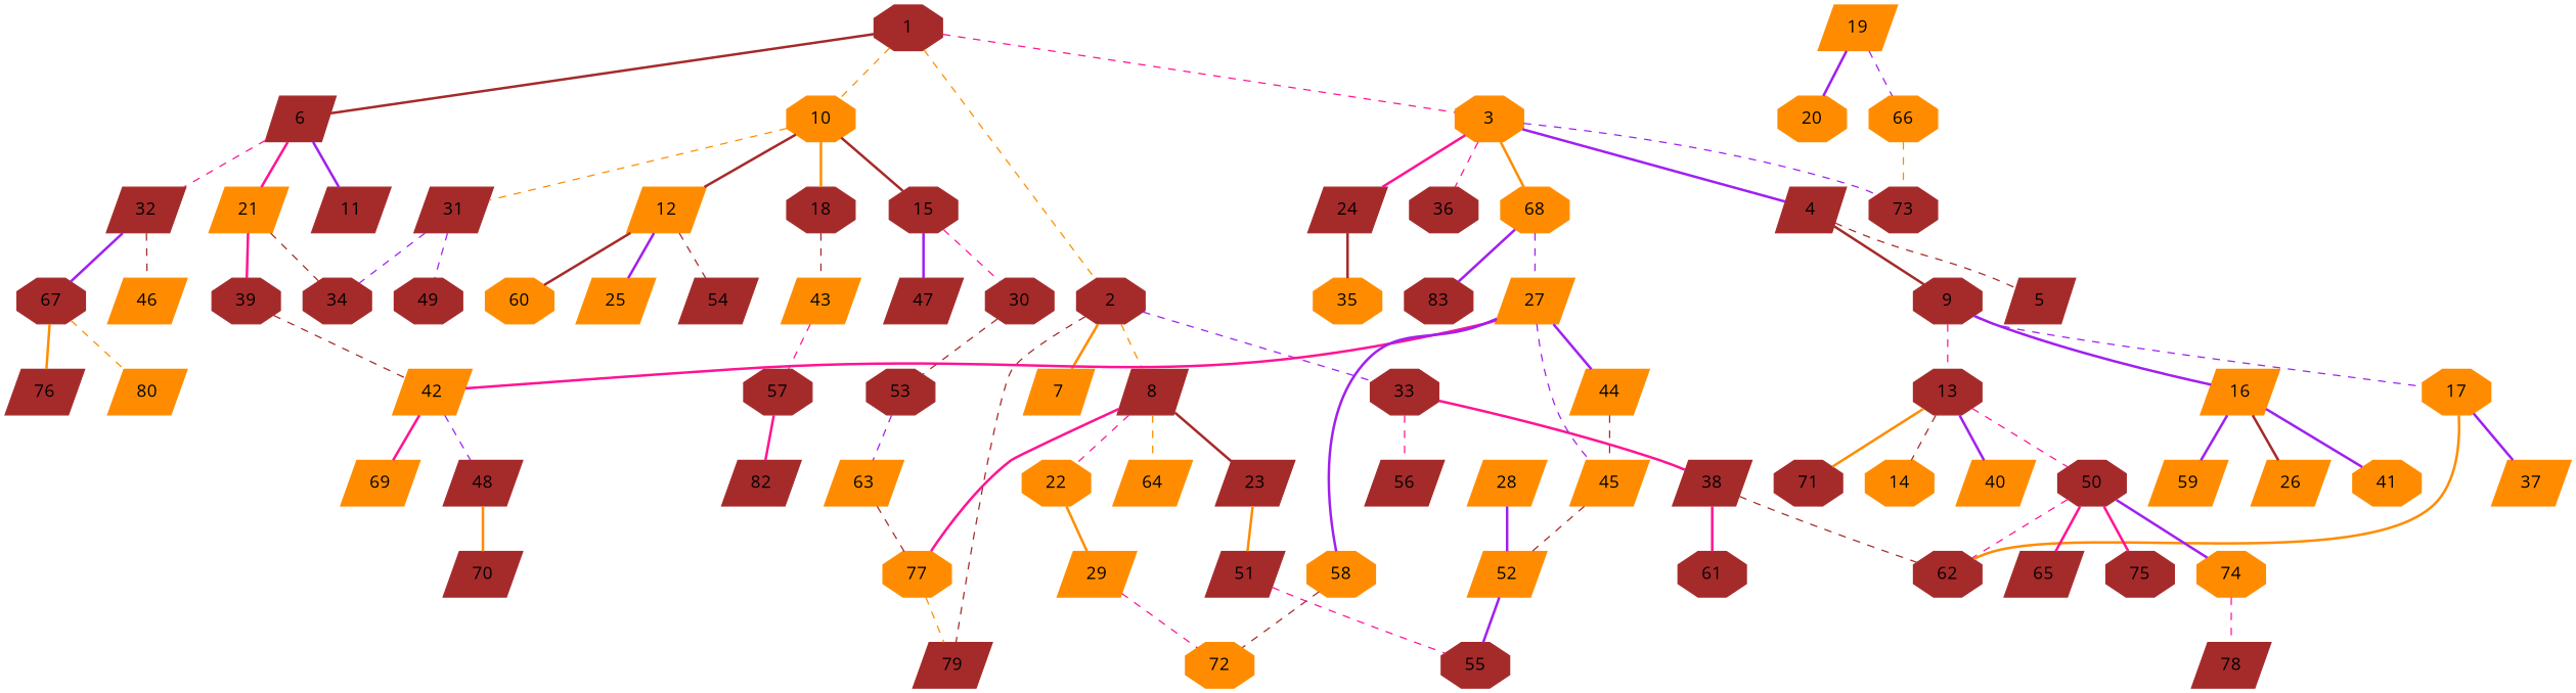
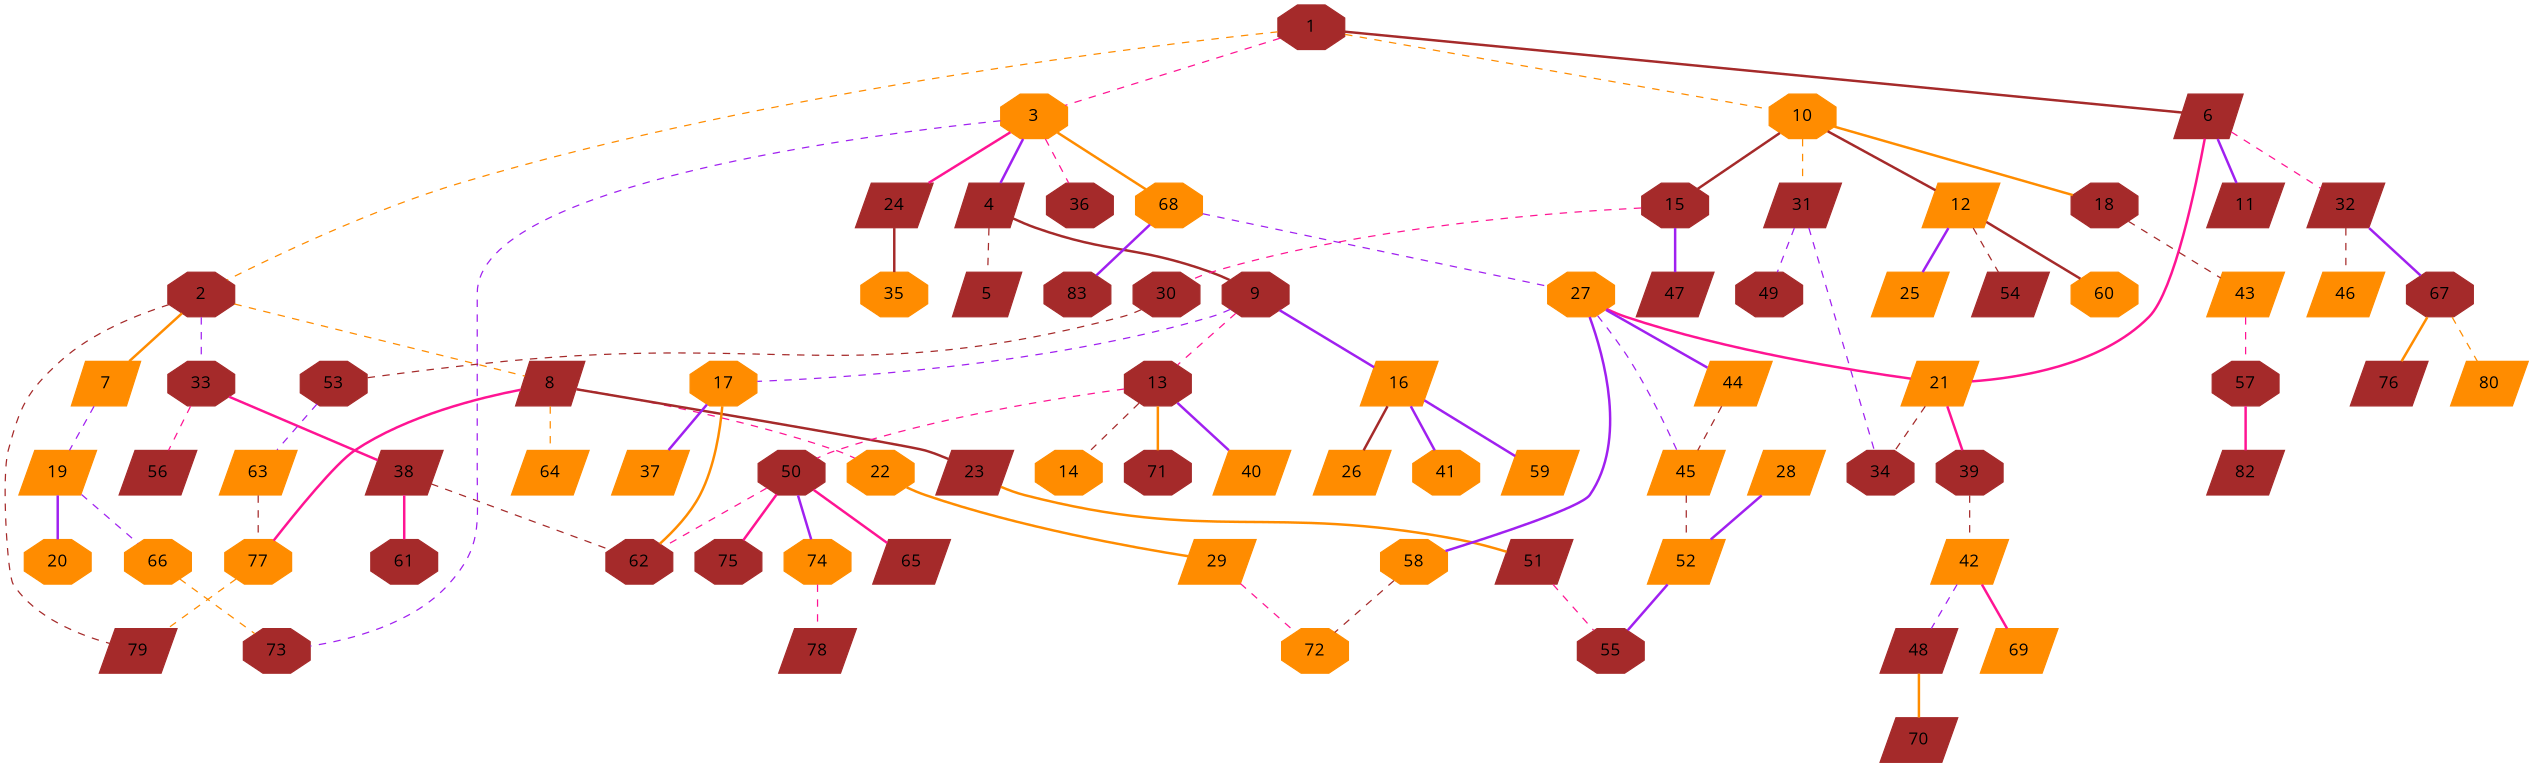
  graph {
    fontname="Open Sans"
    node [color=brown fontname="Open Sans" shape=parallelogram style=filled]
    edge [color=purple fontname="Open Sans" style=dashed]
    1 [shape=octagon]
    2 [shape=octagon]
    3 [color=darkorange shape=octagon]
    6
    10 [color=darkorange shape=octagon]
    7 [color=darkorange]
    8
    33 [shape=octagon]
    79
    4
    24
    36 [shape=octagon]
    68 [color=darkorange shape=octagon]
    73 [shape=octagon]
    11
    21 [color=darkorange]
    32
    12 [color=darkorange]
    15 [shape=octagon]
    18 [shape=octagon]
    31
    19 [color=darkorange]
    22 [color=darkorange shape=octagon]
    23
    64 [color=darkorange]
    77 [color=darkorange shape=octagon]
    38
    56
    5
    9 [shape=octagon]
    35 [color=darkorange shape=octagon]
-   27 [color=darkorange]
+   27 [color=darkorange shape=octagon]
    42 [color=darkorange]
    44 [color=darkorange]
    45 [color=darkorange]
    58 [color=darkorange shape=octagon]
    83 [shape=octagon]
    13 [shape=octagon]
    16 [color=darkorange]
    17 [color=darkorange shape=octagon]
    34 [shape=octagon]
    39 [shape=octagon]
    46 [color=darkorange]
    67 [shape=octagon]
    20 [color=darkorange shape=octagon]
    66 [color=darkorange shape=octagon]
    29 [color=darkorange]
    51
    14 [color=darkorange shape=octagon]
    40 [color=darkorange]
    50 [shape=octagon]
    71 [shape=octagon]
    26 [color=darkorange]
    41 [color=darkorange shape=octagon]
    59 [color=darkorange]
    37 [color=darkorange]
    62 [shape=octagon]
    25 [color=darkorange]
    54
    60 [color=darkorange shape=octagon]
    30 [shape=octagon]
    47
    43 [color=darkorange]
    49 [shape=octagon]
    65
    74 [color=darkorange shape=octagon]
    75 [shape=octagon]
    53 [shape=octagon]
    57 [shape=octagon]
    28 [color=darkorange]
    52 [color=darkorange]
    72 [color=darkorange shape=octagon]
    55 [shape=octagon]
    48
    69 [color=darkorange]
    63 [color=darkorange]
    76
    80 [color=darkorange]
    61 [shape=octagon]
    70
    82
    78
    1 -- 2 [color=darkorange]
    1 -- 3 [color=deeppink]
    1 -- 6 [color=brown style=bold]
    1 -- 10 [color=darkorange]
    2 -- 7 [color=darkorange style=bold]
    2 -- 8 [color=darkorange]
    2 -- 33
    2 -- 79 [color=brown]
    3 -- 4 [style=bold]
    3 -- 24 [color=deeppink style=bold]
    3 -- 36 [color=deeppink]
    3 -- 68 [color=darkorange style=bold]
    3 -- 73
    6 -- 11 [style=bold]
    6 -- 21 [color=deeppink style=bold]
    6 -- 32 [color=deeppink]
    10 -- 12 [color=brown style=bold]
    10 -- 15 [color=brown style=bold]
    10 -- 18 [color=darkorange style=bold]
    10 -- 31 [color=darkorange]
+   7 -- 19
    8 -- 22 [color=deeppink]
    8 -- 23 [color=brown style=bold]
    8 -- 64 [color=darkorange]
    8 -- 77 [color=deeppink style=bold]
    33 -- 38 [color=deeppink style=bold]
    33 -- 56 [color=deeppink]
    4 -- 5 [color=brown]
    4 -- 9 [color=brown style=bold]
    24 -- 35 [color=brown style=bold]
    68 -- 27
    68 -- 83 [style=bold]
    21 -- 34 [color=brown]
    21 -- 39 [color=deeppink style=bold]
    32 -- 46 [color=brown]
    32 -- 67 [style=bold]
    12 -- 25 [style=bold]
    12 -- 54 [color=brown]
    12 -- 60 [color=brown style=bold]
    15 -- 30 [color=deeppink]
    15 -- 47 [style=bold]
    18 -- 43 [color=brown]
    31 -- 34
    31 -- 49
    19 -- 20 [style=bold]
    19 -- 66
    22 -- 29 [color=darkorange style=bold]
    23 -- 51 [color=darkorange style=bold]
    77 -- 79 [color=darkorange]
    38 -- 62 [color=brown]
    38 -- 61 [color=deeppink style=bold]
    9 -- 13 [color=deeppink]
    9 -- 16 [style=bold]
    9 -- 17
-   27 -- 42 [color=deeppink style=bold]
+   27 -- 21 [color=deeppink style=bold]
    27 -- 44 [style=bold]
    27 -- 45
    27 -- 58 [style=bold]
    42 -- 48
    42 -- 69 [color=deeppink style=bold]
    44 -- 45 [color=brown]
    45 -- 52 [color=brown]
    58 -- 72 [color=brown]
    13 -- 14 [color=brown]
    13 -- 40 [style=bold]
    13 -- 50 [color=deeppink]
    13 -- 71 [color=darkorange style=bold]
    16 -- 26 [color=brown style=bold]
    16 -- 41 [style=bold]
    16 -- 59 [style=bold]
    17 -- 37 [style=bold]
    17 -- 62 [color=darkorange style=bold]
    39 -- 42 [color=brown]
    67 -- 76 [color=darkorange style=bold]
    67 -- 80 [color=darkorange]
    66 -- 73 [color=darkorange]
    29 -- 72 [color=deeppink]
    51 -- 55 [color=deeppink]
    50 -- 62 [color=deeppink]
    50 -- 65 [color=deeppink style=bold]
    50 -- 74 [style=bold]
    50 -- 75 [color=deeppink style=bold]
    30 -- 53 [color=brown]
    43 -- 57 [color=deeppink]
    74 -- 78 [color=deeppink]
    53 -- 63
    57 -- 82 [color=deeppink style=bold]
    28 -- 52 [style=bold]
    52 -- 55 [style=bold]
    48 -- 70 [color=darkorange style=bold]
    63 -- 77 [color=brown]
  }
